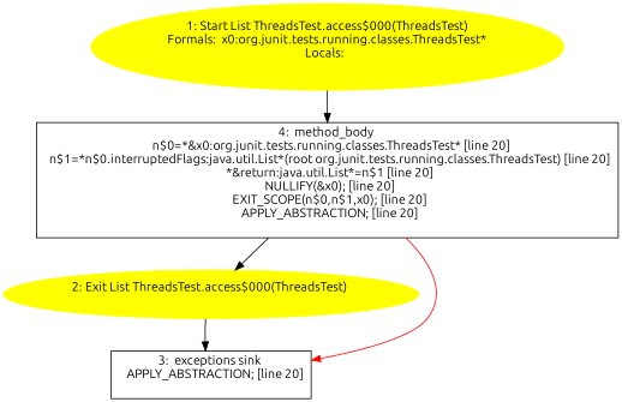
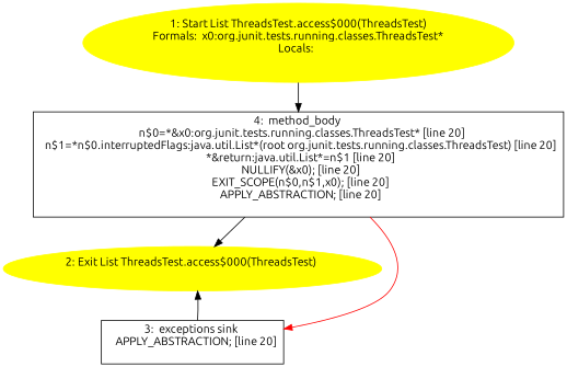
  digraph {
    fontname=Ubuntu
    node [fontname=Ubuntu]
    edge [fontname=Ubuntu]
    n1 [color=yellow label="1: Start List ThreadsTest.access$000(ThreadsTest)\nFormals:  x0:org.junit.tests.running.classes.ThreadsTest*\nLocals:  \n  " style=filled]
    n2 [label="4:  method_body \n   n$0=*&x0:org.junit.tests.running.classes.ThreadsTest* [line 20]\n  n$1=*n$0.interruptedFlags:java.util.List*(root org.junit.tests.running.classes.ThreadsTest) [line 20]\n  *&return:java.util.List*=n$1 [line 20]\n  NULLIFY(&x0); [line 20]\n  EXIT_SCOPE(n$0,n$1,x0); [line 20]\n  APPLY_ABSTRACTION; [line 20]\n " shape=box]
    n3 [color=yellow label="2: Exit List ThreadsTest.access$000(ThreadsTest) \n  " style=filled]
    n4 [label="3:  exceptions sink \n   APPLY_ABSTRACTION; [line 20]\n " shape=box]
    n1 -> n2
    n2 -> n3
    n2 -> n4 [color=red]
-   n3 -> n4
+   n4 -> n3
  }
